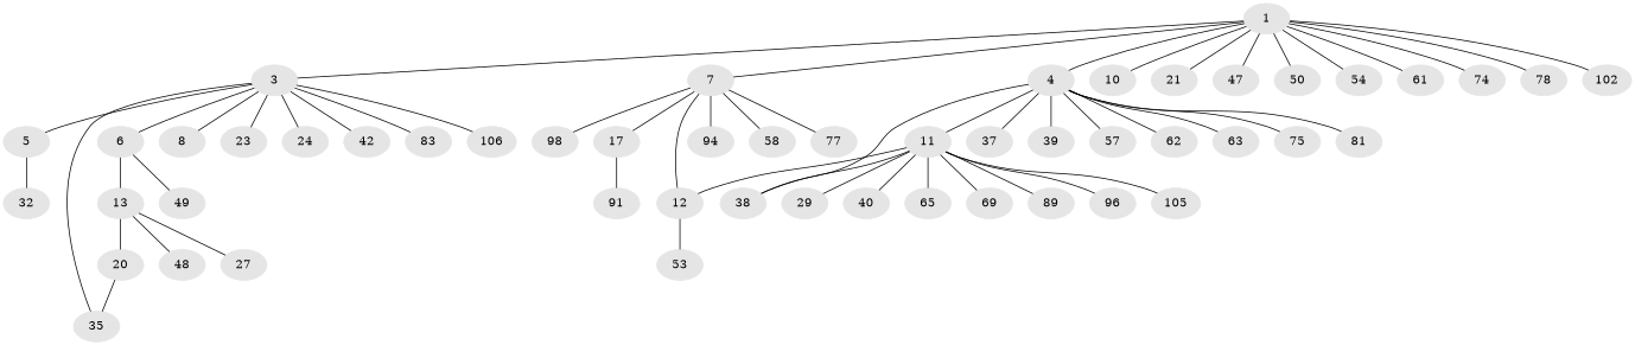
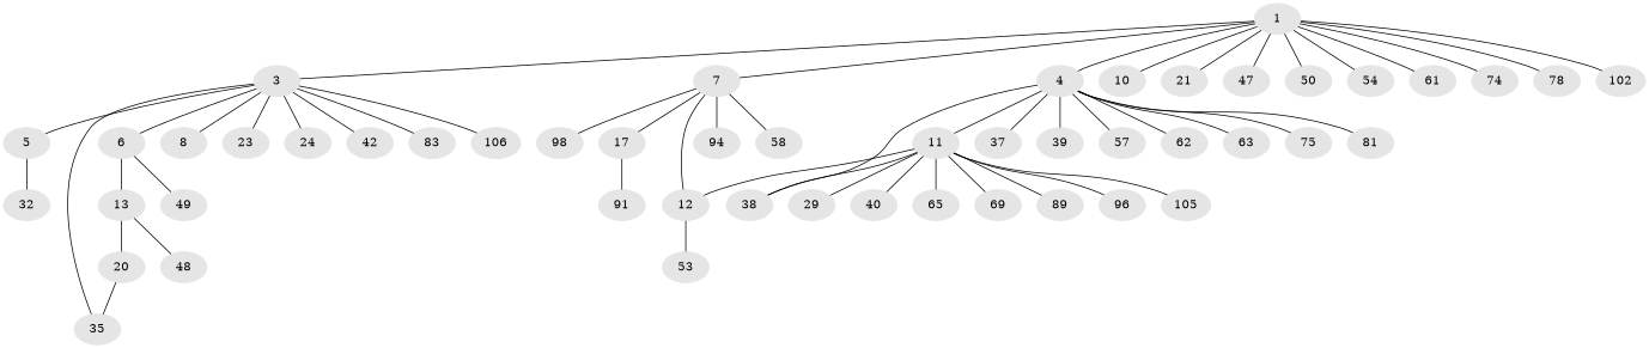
  graph {
    node [color=gray90 style=filled]
    1 [super="+2"]
    3 [super="+28+18+19"]
    4 [super="+43+15+26+22"]
    7 [super="+9+25"]
    10
    21
    47 [super="+70"]
    50
    54 [super="+76+59"]
    61
    74
    78
    102 [super="+104"]
    5
    6
    8
    23
    24 [super="+41"]
    35 [super="+45+101+71"]
    42 [super="+103"]
    83
    106
    11
    37 [super="+80"]
    38 [super="+86"]
    39
    57
    62
    63
    75
    81
    12 [super="+31"]
    17 [super="+52+87"]
    n34 [label=94]
    58
-   77
    98
    32
    13 [super="+14+33+16+46+55+88+95+94"]
    49
    29 [super="+73"]
    40
    n43 [label=65 super="+85"]
    69
    89
    96
    105
    20 [super="+64"]
-   27 [super="+99+51"]
    48
    53
    91
    1 -- 3
    1 -- 4
    1 -- 7
    1 -- 10
    1 -- 21
    1 -- 47
    1 -- 50
    1 -- 54
    1 -- 61
    1 -- 74
    1 -- 78
    1 -- 102
    3 -- 5
    3 -- 6
    3 -- 8
    3 -- 23
    3 -- 24
    3 -- 35
    3 -- 42
    3 -- 83
    3 -- 106
    4 -- 11
    4 -- 37
    4 -- 38
    4 -- 39
    4 -- 57
    4 -- 62
    4 -- 63
    4 -- 75
    4 -- 81
    7 -- 12
    7 -- 17
    7 -- n34
    7 -- 58
-   7 -- 77
    7 -- 98
    5 -- 32
    6 -- 13
    6 -- 49
    11 -- 38
    11 -- 12
    11 -- 29
    11 -- 40
    11 -- n43
    11 -- 69
    11 -- 89
    11 -- 96
    11 -- 105
    12 -- 53
    17 -- 91
    13 -- 20
-   13 -- 27
    13 -- 48
    20 -- 35
  }
